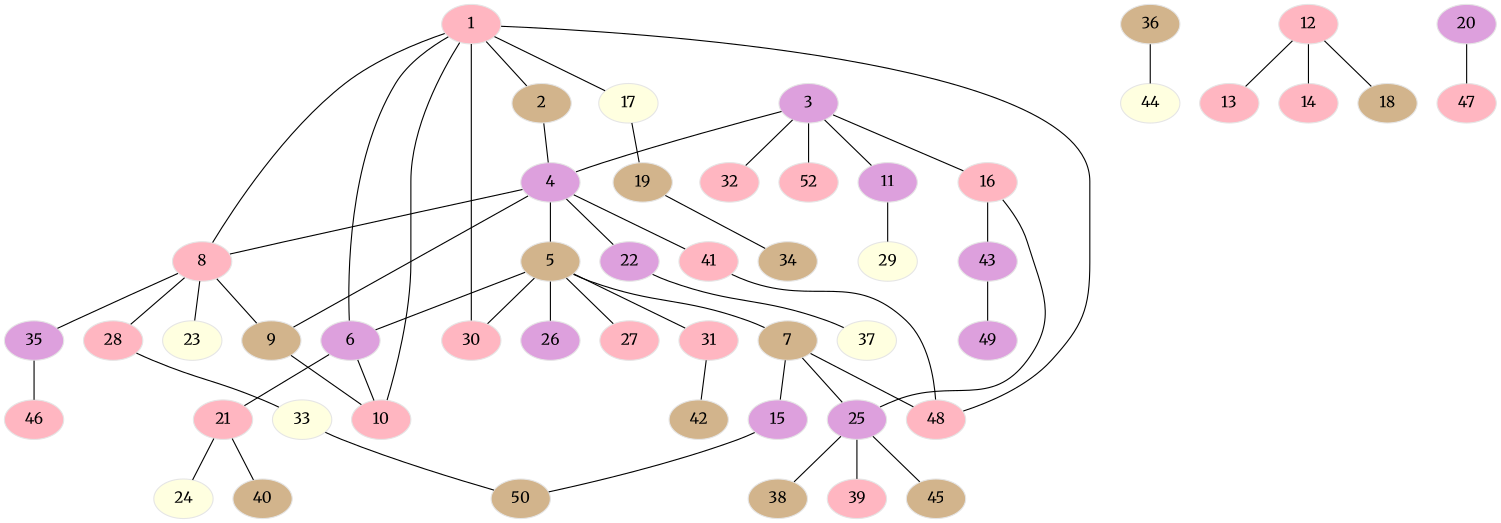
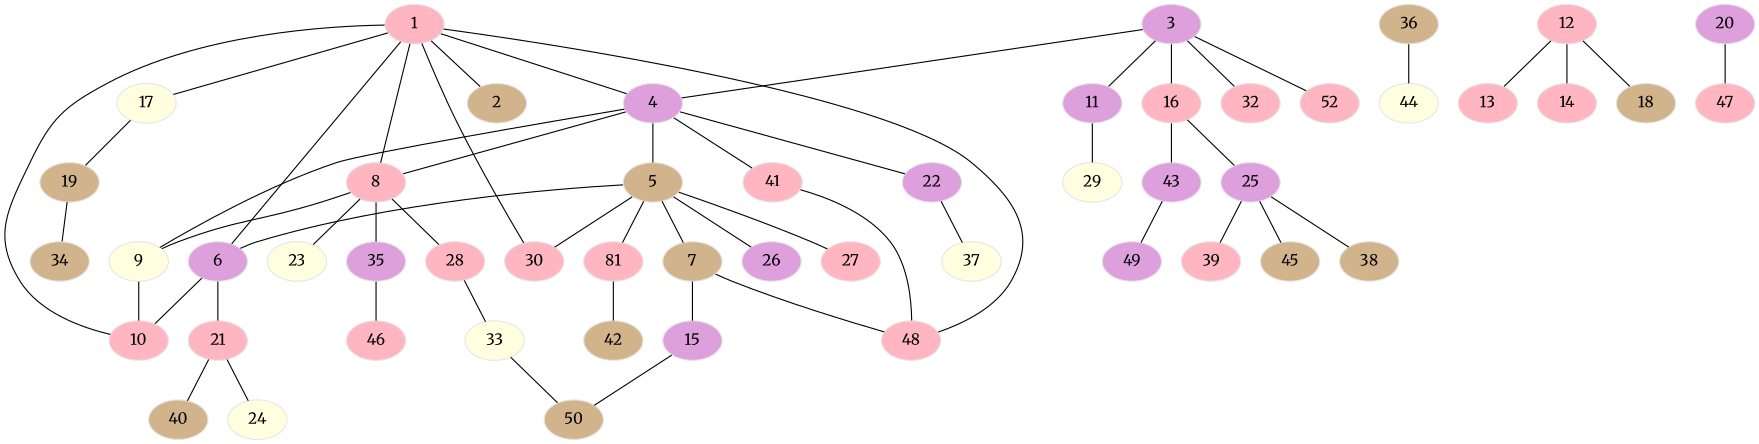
  graph {
    fontname=Merriweather
    node [color=gray90 fillcolor=lightpink fontname=Merriweather style=filled]
    edge [fontname=Merriweather]
    2 [fillcolor=tan]
    1
    4 [fillcolor=plum]
    6 [fillcolor=plum]
    8
    10
    17 [fillcolor=lightyellow]
    30
    48
    5 [fillcolor=tan]
-   9 [fillcolor=tan]
+   9 [fillcolor=lightyellow]
    22 [fillcolor=plum]
    41
    21
    23 [fillcolor=lightyellow]
    28
    35 [fillcolor=plum]
    19 [fillcolor=tan]
    3 [fillcolor=plum]
    11 [fillcolor=plum]
    16
    32
    52
    29 [fillcolor=lightyellow]
    25 [fillcolor=plum]
    43 [fillcolor=plum]
    7 [fillcolor=tan]
    26 [fillcolor=plum]
    27
-   31
+   31 [label=81]
    37 [fillcolor=lightyellow]
    15 [fillcolor=plum]
    42 [fillcolor=tan]
    24 [fillcolor=lightyellow]
    40 [fillcolor=tan]
    50 [fillcolor=tan]
    38 [fillcolor=tan]
    39
    45 [fillcolor=tan]
    33 [fillcolor=lightyellow]
    46
    36 [fillcolor=tan]
    44 [fillcolor=lightyellow]
    12
    13
    14
    18 [fillcolor=tan]
    20 [fillcolor=plum]
    47
    49 [fillcolor=plum]
    34 [fillcolor=tan]
    1 -- 2
-   2 -- 4
+   1 -- 4
    1 -- 6
    1 -- 8
    1 -- 10
    1 -- 17
    1 -- 30
    1 -- 48
    4 -- 8
    4 -- 5
    4 -- 9
    4 -- 22
    4 -- 41
    6 -- 10
    6 -- 21
    8 -- 9
    8 -- 23
    8 -- 28
    8 -- 35
    17 -- 19
    5 -- 6
    5 -- 30
    5 -- 7
    5 -- 26
    5 -- 27
    5 -- 31
    9 -- 10
    22 -- 37
    41 -- 48
    21 -- 24
    21 -- 40
    28 -- 33
    35 -- 46
    19 -- 34
    3 -- 4
    3 -- 11
    3 -- 16
    3 -- 32
    3 -- 52
    11 -- 29
    16 -- 25
    16 -- 43
    25 -- 38
    25 -- 39
    25 -- 45
    43 -- 49
    7 -- 48
-   7 -- 25
    7 -- 15
    31 -- 42
    15 -- 50
    33 -- 50
    36 -- 44
    12 -- 13
    12 -- 14
    12 -- 18
    20 -- 47
  }
